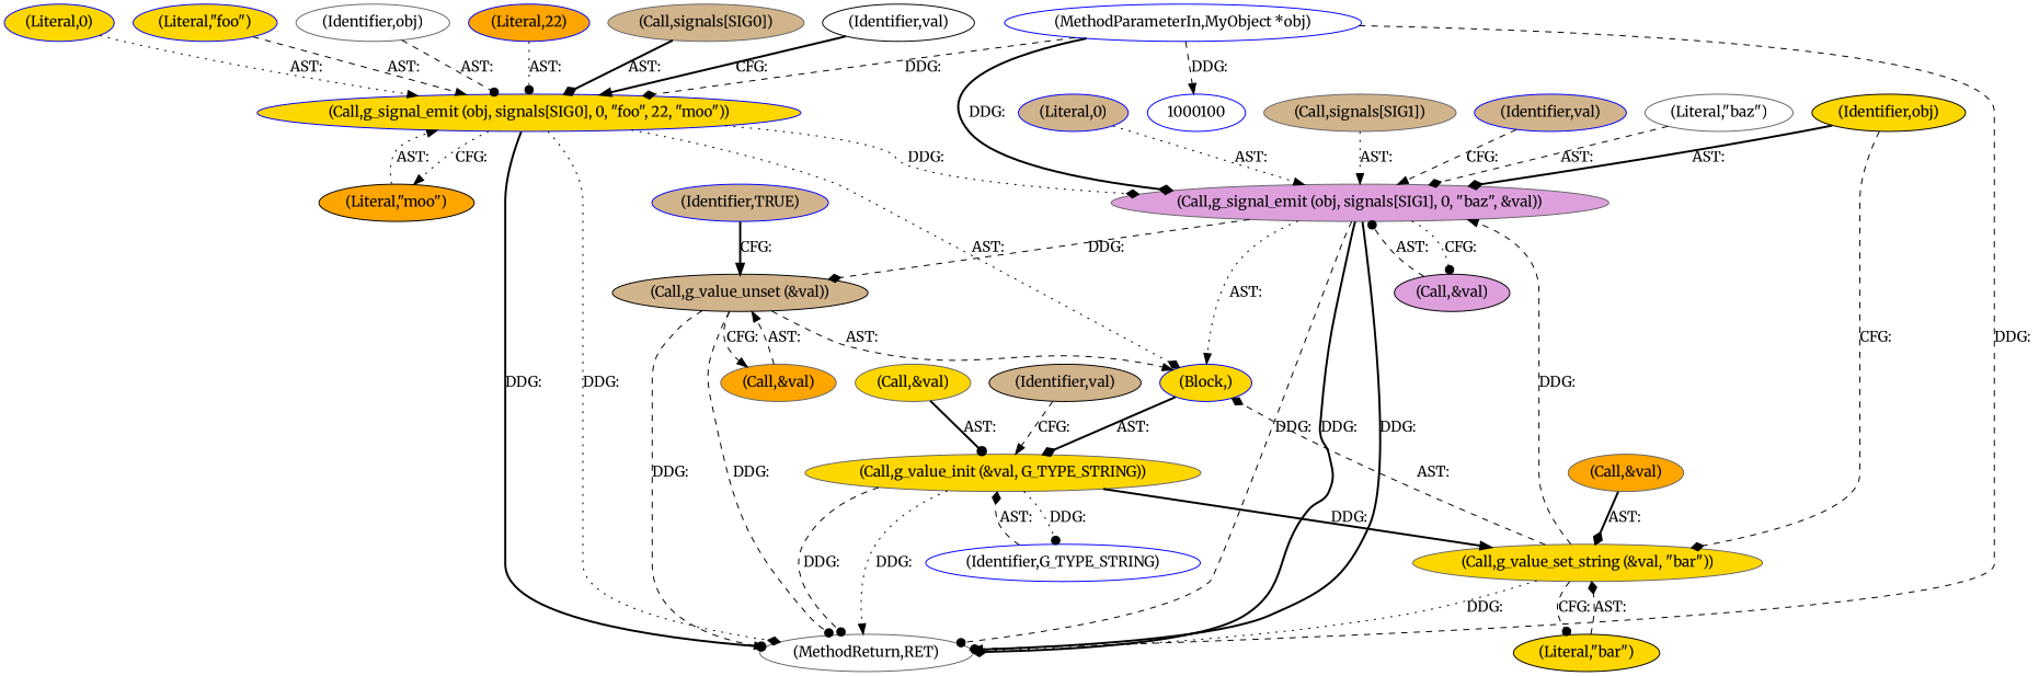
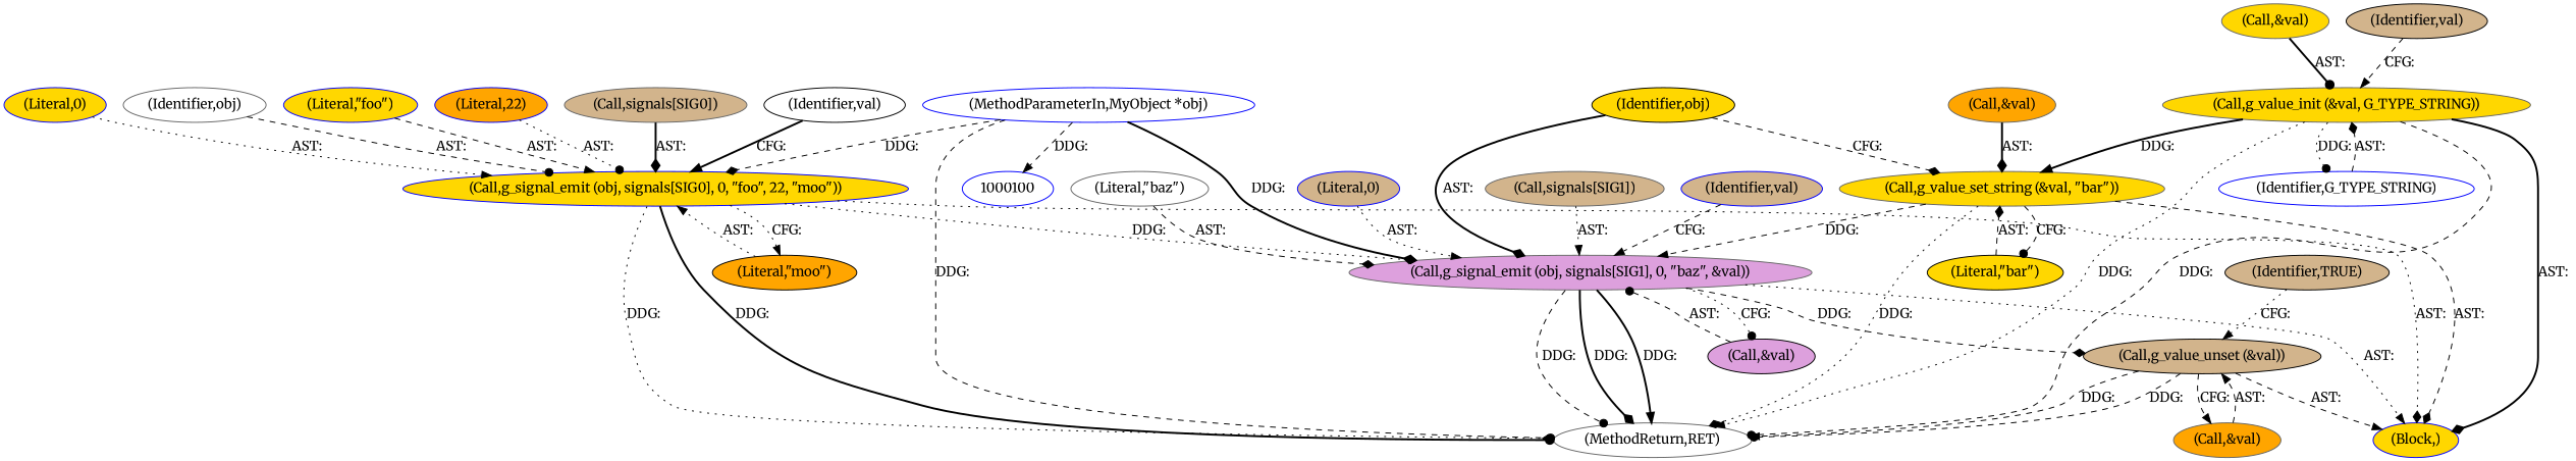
  digraph {
    fontname=Merriweather
    node [color=gray40 fillcolor=gold fontname=Merriweather style=filled]
    edge [arrowhead=normal fontname=Merriweather style=dashed]
    n1 [fillcolor=plum label="(Call,g_signal_emit (obj, signals[SIG1], 0, \"baz\", &val))"]
    n2 [color=black fillcolor=tan label="(Call,g_value_unset (&val))"]
    n3 [color=blue label="(Block,)"]
    n4 [fillcolor=white label="(MethodReturn,RET)"]
    n5 [color=black fillcolor=plum label="(Call,&val)"]
    n6 [fillcolor=orange label="(Call,&val)"]
    n7 [color=blue label="(Call,g_signal_emit (obj, signals[SIG0], 0, \"foo\", 22, \"moo\"))"]
    n8 [color=black fillcolor=orange label="(Literal,\"moo\")"]
    n9 [color=blue fillcolor=white label="(MethodParameterIn,MyObject *obj)"]
    1000100 [color=blue fillcolor=white]
    n11 [label="(Call,g_value_set_string (&val, \"bar\"))"]
    n12 [color=black label="(Literal,\"bar\")"]
    n13 [label="(Call,g_value_init (&val, G_TYPE_STRING))"]
    n14 [color=blue fillcolor=white label="(Identifier,G_TYPE_STRING)"]
    n15 [fillcolor=orange label="(Call,&val)"]
    n16 [color=blue label="(Literal,0)"]
    n17 [label="(Call,&val)"]
    n18 [color=black label="(Identifier,obj)"]
-   n19 [color=blue fillcolor=tan label="(Identifier,TRUE)"]
+   n19 [color=black fillcolor=tan label="(Identifier,TRUE)"]
    n20 [color=blue label="(Literal,\"foo\")"]
    n21 [fillcolor=white label="(Identifier,obj)"]
    n22 [color=blue fillcolor=orange label="(Literal,22)"]
    n23 [color=blue fillcolor=tan label="(Identifier,val)"]
    n24 [fillcolor=tan label="(Call,signals[SIG0])"]
    n25 [fillcolor=white label="(Literal,\"baz\")"]
    n26 [color=black fillcolor=white label="(Identifier,val)"]
    n27 [color=black fillcolor=tan label="(Identifier,val)"]
    n28 [color=blue fillcolor=tan label="(Literal,0)"]
    n29 [fillcolor=tan label="(Call,signals[SIG1])"]
    n1 -> n2 [arrowhead=diamond label="DDG: "]
    n1 -> n3 [label="AST: " style=dotted]
    n1 -> n4 [arrowhead=diamond label="DDG: " style=bold]
    n1 -> n4 [label="DDG: " style=bold]
    n1 -> n4 [arrowhead=dot label="DDG: "]
    n1 -> n5 [arrowhead=dot label="CFG: " style=dotted]
    n2 -> n3 [label="AST: "]
    n2 -> n4 [label="DDG: "]
    n2 -> n4 [arrowhead=dot label="DDG: "]
    n2 -> n6 [label="CFG: "]
    n5 -> n1 [arrowhead=dot label="AST: "]
    n6 -> n2 [label="AST: "]
    n7 -> n1 [arrowhead=diamond label="DDG: " style=dotted]
    n7 -> n3 [arrowhead=diamond label="AST: " style=dotted]
    n7 -> n4 [arrowhead=diamond label="DDG: " style=dotted]
    n7 -> n4 [arrowhead=dot label="DDG: " style=bold]
    n7 -> n8 [label="CFG: " style=dotted]
    n8 -> n7 [label="AST: " style=dotted]
    n9 -> n1 [arrowhead=diamond label="DDG: " style=bold]
    n9 -> n4 [arrowhead=dot label="DDG: "]
    n9 -> n7 [arrowhead=diamond label="DDG: "]
    n9 -> 1000100 [label="DDG: "]
    n11 -> n1 [label="DDG: "]
    n11 -> n3 [arrowhead=diamond label="AST: "]
    n11 -> n4 [arrowhead=diamond label="DDG: " style=dotted]
    n11 -> n12 [arrowhead=dot label="CFG: "]
    n12 -> n11 [arrowhead=diamond label="AST: "]
-   n3 -> n13 [arrowhead=diamond label="AST: " style=bold]
+   n13 -> n3 [arrowhead=diamond label="AST: " style=bold]
    n13 -> n4 [arrowhead=dot label="DDG: "]
    n13 -> n4 [label="DDG: " style=dotted]
    n13 -> n11 [label="DDG: " style=bold]
    n13 -> n14 [arrowhead=dot label="DDG: " style=dotted]
    n14 -> n13 [arrowhead=diamond label="AST: "]
    n15 -> n11 [arrowhead=diamond label="AST: " style=bold]
    n16 -> n7 [label="AST: " style=dotted]
    n17 -> n13 [arrowhead=dot label="AST: " style=bold]
    n18 -> n1 [arrowhead=diamond label="AST: " style=bold]
    n18 -> n11 [arrowhead=diamond label="CFG: "]
-   n19 -> n2 [label="CFG: " style=bold]
+   n19 -> n2 [label="CFG: " style=dotted]
    n20 -> n7 [label="AST: "]
    n21 -> n7 [arrowhead=dot label="AST: "]
    n22 -> n7 [arrowhead=dot label="AST: " style=dotted]
    n23 -> n1 [label="CFG: "]
    n24 -> n7 [arrowhead=diamond label="AST: " style=bold]
    n25 -> n1 [arrowhead=diamond label="AST: "]
    n26 -> n7 [label="CFG: " style=bold]
    n27 -> n13 [label="CFG: "]
    n28 -> n1 [label="AST: " style=dotted]
    n29 -> n1 [label="AST: " style=dotted]
  }
